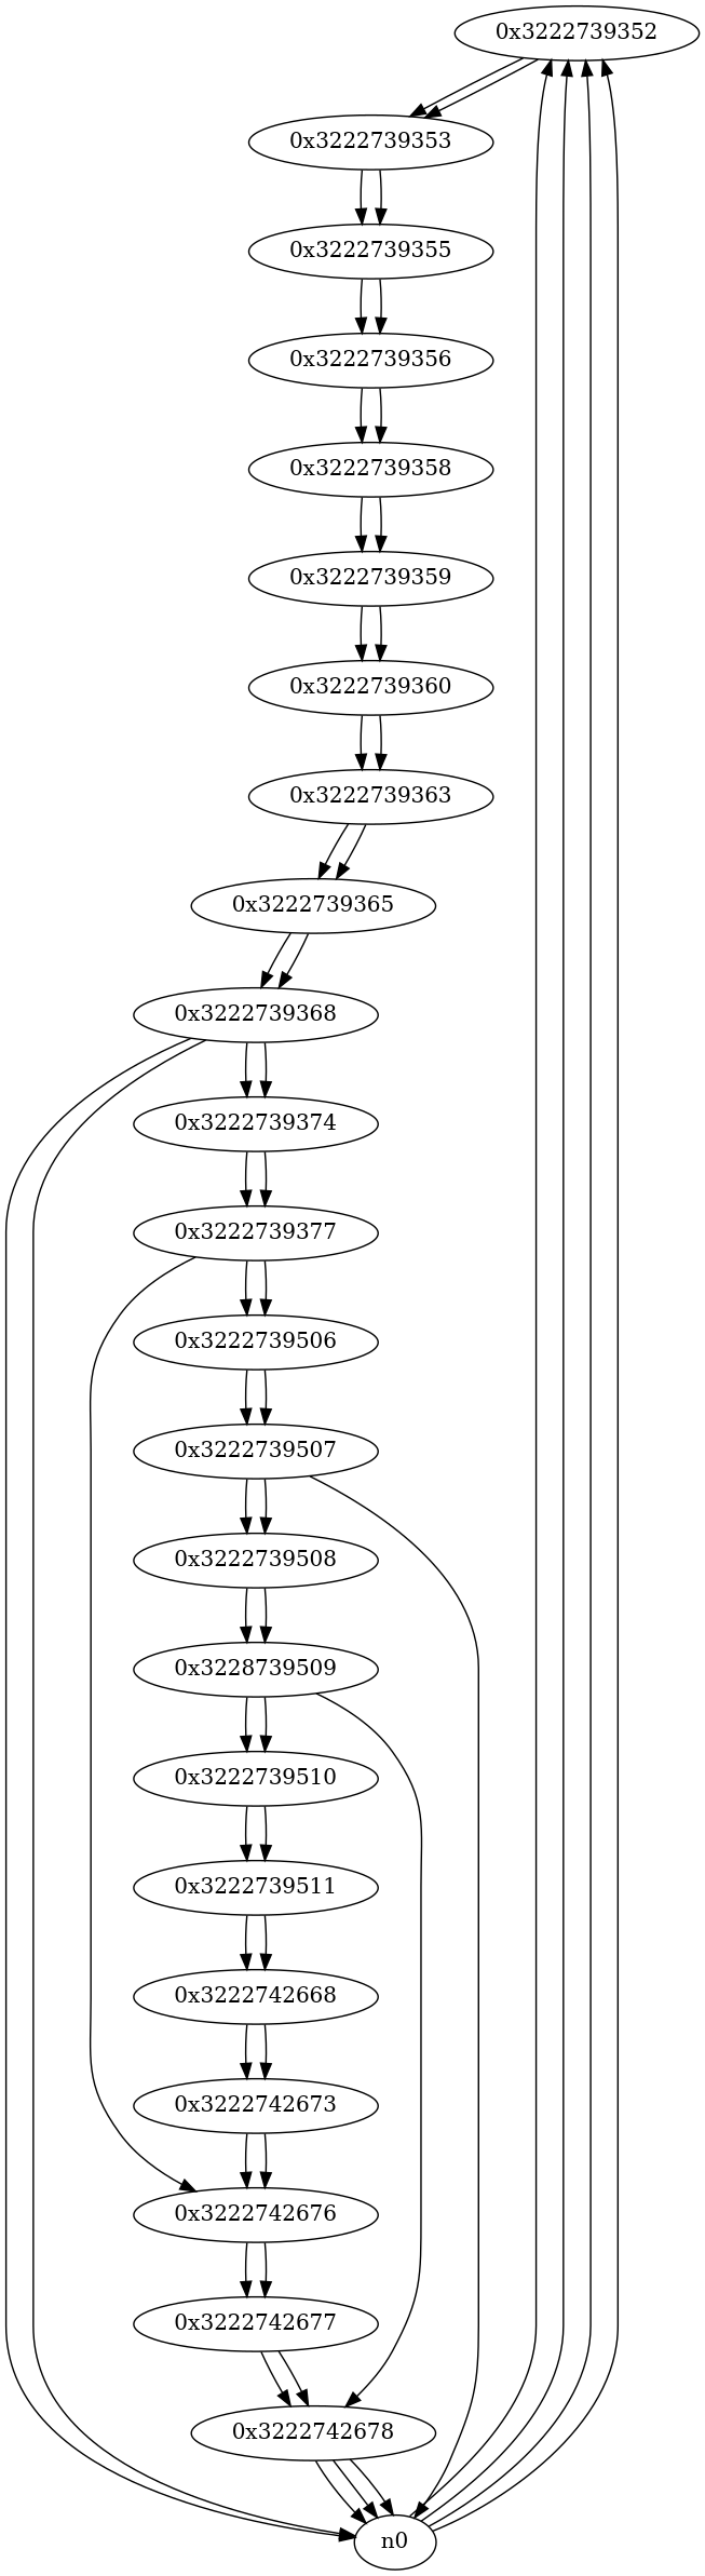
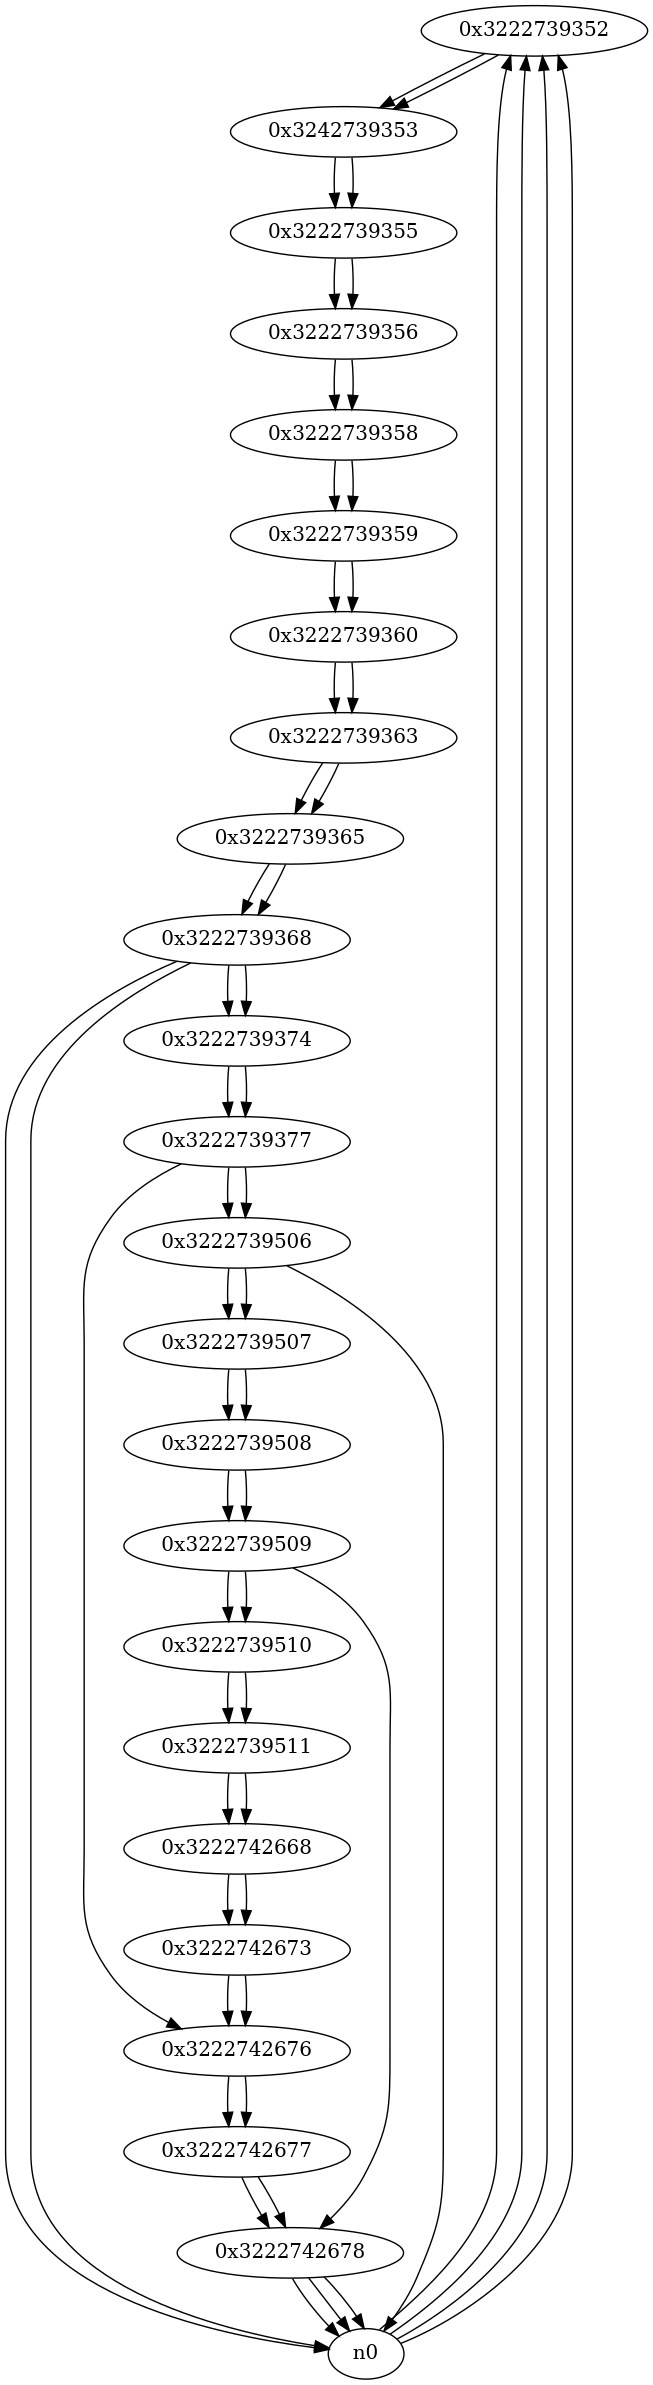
  digraph {
    n1 [label="0x3222739352"]
-   n2 [label="0x3222739353"]
+   n2 [label="0x3242739353"]
    n3 [label="0x3222739355"]
    n4 [label="0x3222739356"]
    n5 [label="0x3222739358"]
    n6 [label="0x3222739359"]
    n7 [label="0x3222739360"]
    n8 [label="0x3222739363"]
    n9 [label="0x3222739365"]
    n10 [label="0x3222739368"]
    n11 [label="0x3222739374"]
    n0
    n12 [label="0x3222739377"]
    n13 [label="0x3222739506"]
    n21 [label="0x3222742676"]
    n14 [label="0x3222739507"]
    n15 [label="0x3222739508"]
-   n16 [label="0x3228739509"]
+   n16 [label="0x3222739509"]
    n17 [label="0x3222739510"]
    n23 [label="0x3222742678"]
    n18 [label="0x3222739511"]
    n19 [label="0x3222742668"]
    n20 [label="0x3222742673"]
    n22 [label="0x3222742677"]
    n1 -> n2
    n1 -> n2
    n2 -> n3
    n2 -> n3
    n3 -> n4
    n3 -> n4
    n4 -> n5
    n4 -> n5
    n5 -> n6
    n5 -> n6
    n6 -> n7
    n6 -> n7
    n7 -> n8
    n7 -> n8
    n8 -> n9
    n8 -> n9
    n9 -> n10
    n9 -> n10
    n10 -> n11
    n10 -> n11
    n10 -> n0
    n10 -> n0
    n11 -> n12
    n11 -> n12
    n0 -> n1
    n0 -> n1
    n0 -> n1
    n0 -> n1
    n12 -> n13
    n12 -> n13
    n12 -> n21
-   n14 -> n0
+   n13 -> n0
    n13 -> n14
    n13 -> n14
    n21 -> n22
    n21 -> n22
    n14 -> n15
    n14 -> n15
    n15 -> n16
    n15 -> n16
    n16 -> n17
    n16 -> n17
    n16 -> n23
    n17 -> n18
    n17 -> n18
    n23 -> n0
    n23 -> n0
    n23 -> n0
    n18 -> n19
    n18 -> n19
    n19 -> n20
    n19 -> n20
    n20 -> n21
    n20 -> n21
    n22 -> n23
    n22 -> n23
  }
